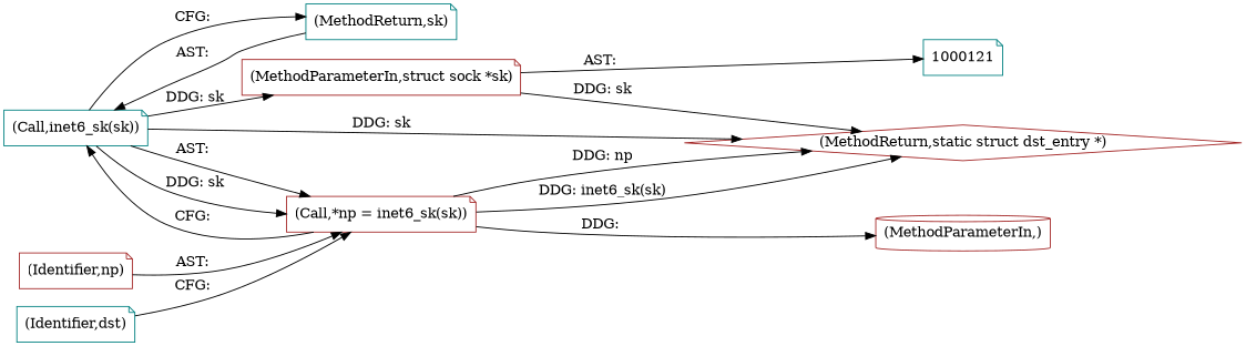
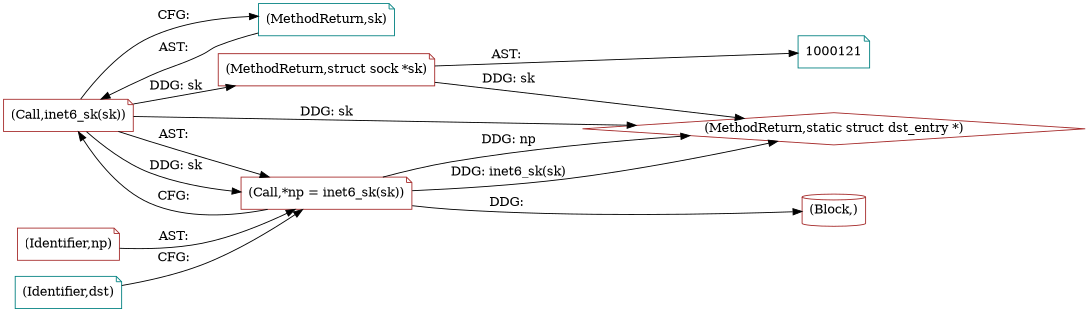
  digraph {
    rankdir=LR
    node [color=brown shape=note]
-   n1 [label="(MethodParameterIn,struct sock *sk)"]
+   n1 [label="(MethodReturn,struct sock *sk)"]
    n2 [label="(MethodReturn,static struct dst_entry *)" shape=diamond]
    n3 [color=teal label=1000121]
-   n4 [color=teal label="(Call,inet6_sk(sk))"]
+   n4 [label="(Call,inet6_sk(sk))"]
    n5 [label="(Call,*np = inet6_sk(sk))"]
    n6 [color=teal label="(MethodReturn,sk)"]
-   n7 [label="(MethodParameterIn,)" shape=cylinder]
+   n7 [label="(Block,)" shape=cylinder]
    n8 [label="(Identifier,np)"]
    n9 [color=teal label="(Identifier,dst)"]
    n1 -> n2 [label="DDG: sk"]
    n1 -> n3 [label="AST: "]
    n4 -> n1 [label="DDG: sk"]
    n4 -> n2 [label="DDG: sk"]
    n4 -> n5 [label="AST: "]
    n4 -> n5 [label="DDG: sk"]
    n4 -> n6 [label="CFG: "]
    n5 -> n2 [label="DDG: np"]
    n5 -> n2 [label="DDG: inet6_sk(sk)"]
    n5 -> n4 [label="CFG: "]
    n5 -> n7 [label="DDG: "]
    n6 -> n4 [label="AST: "]
    n8 -> n5 [label="AST: "]
    n9 -> n5 [label="CFG: "]
  }
